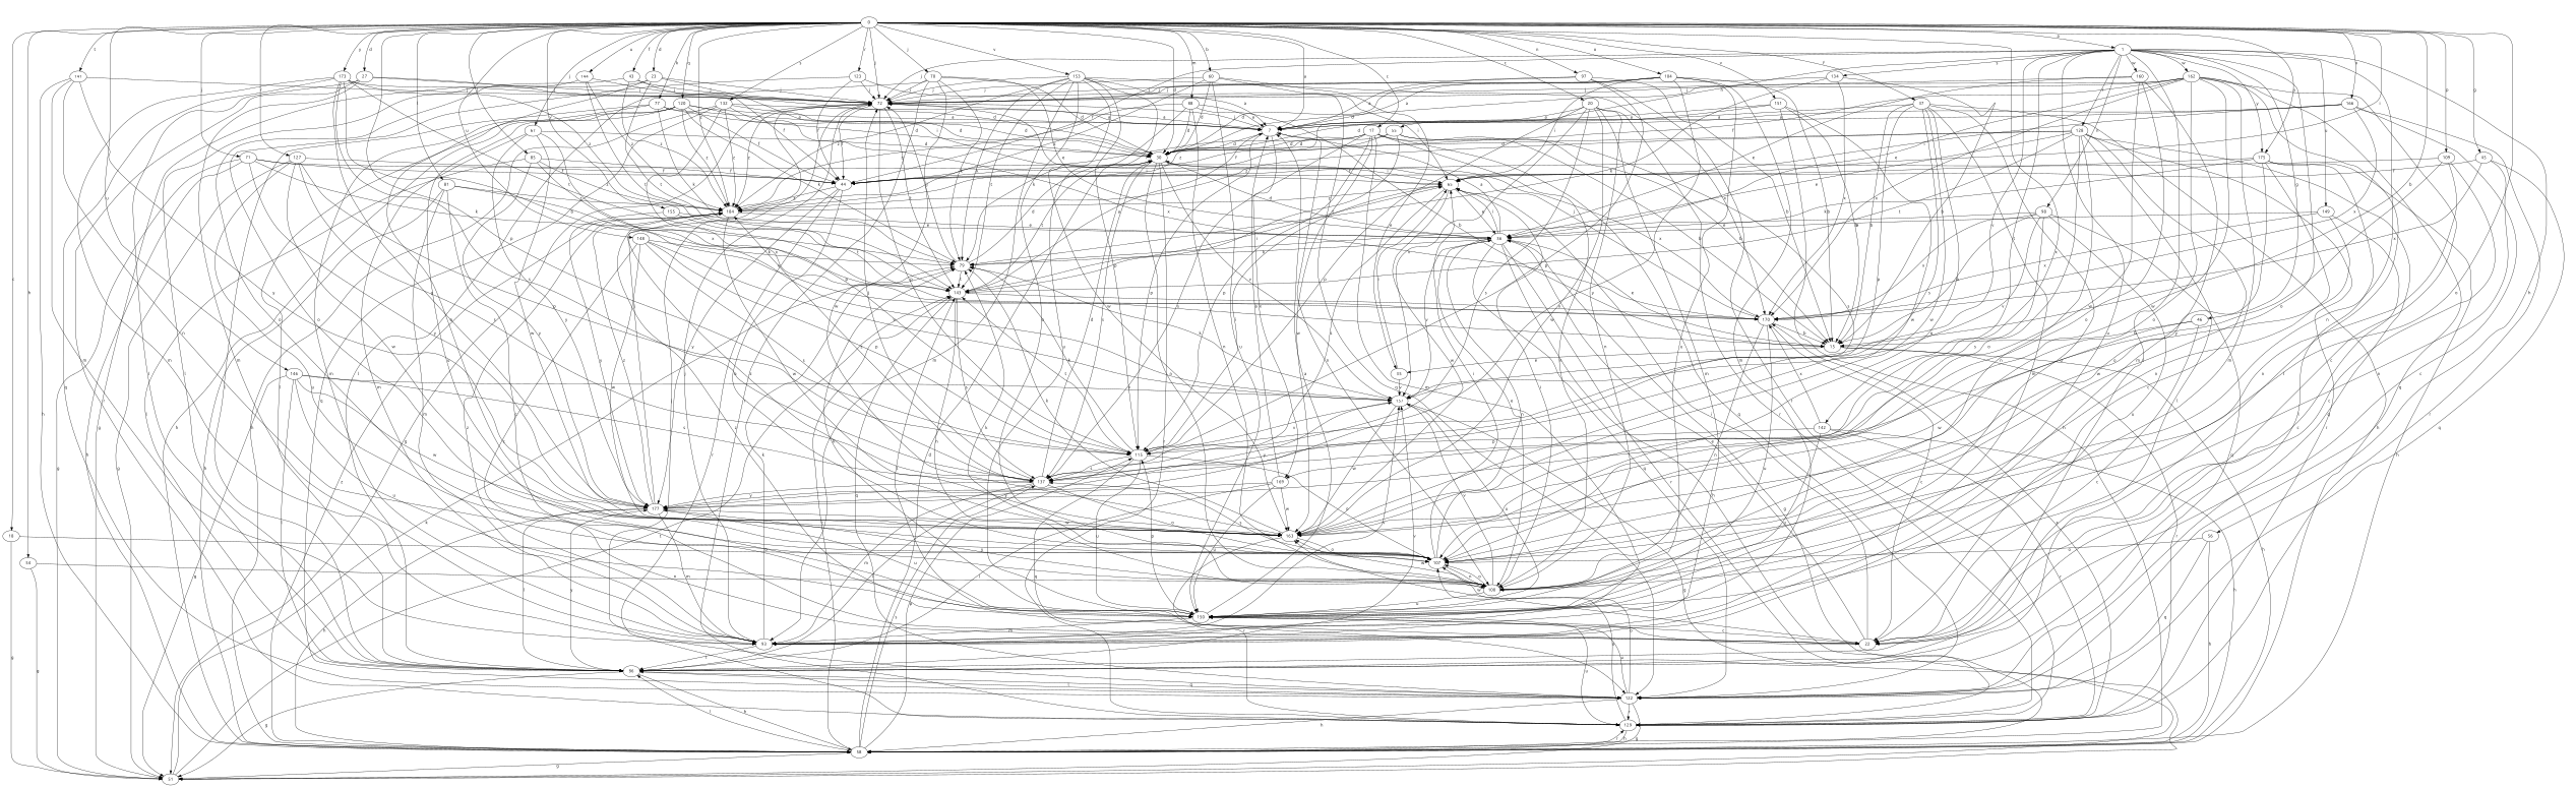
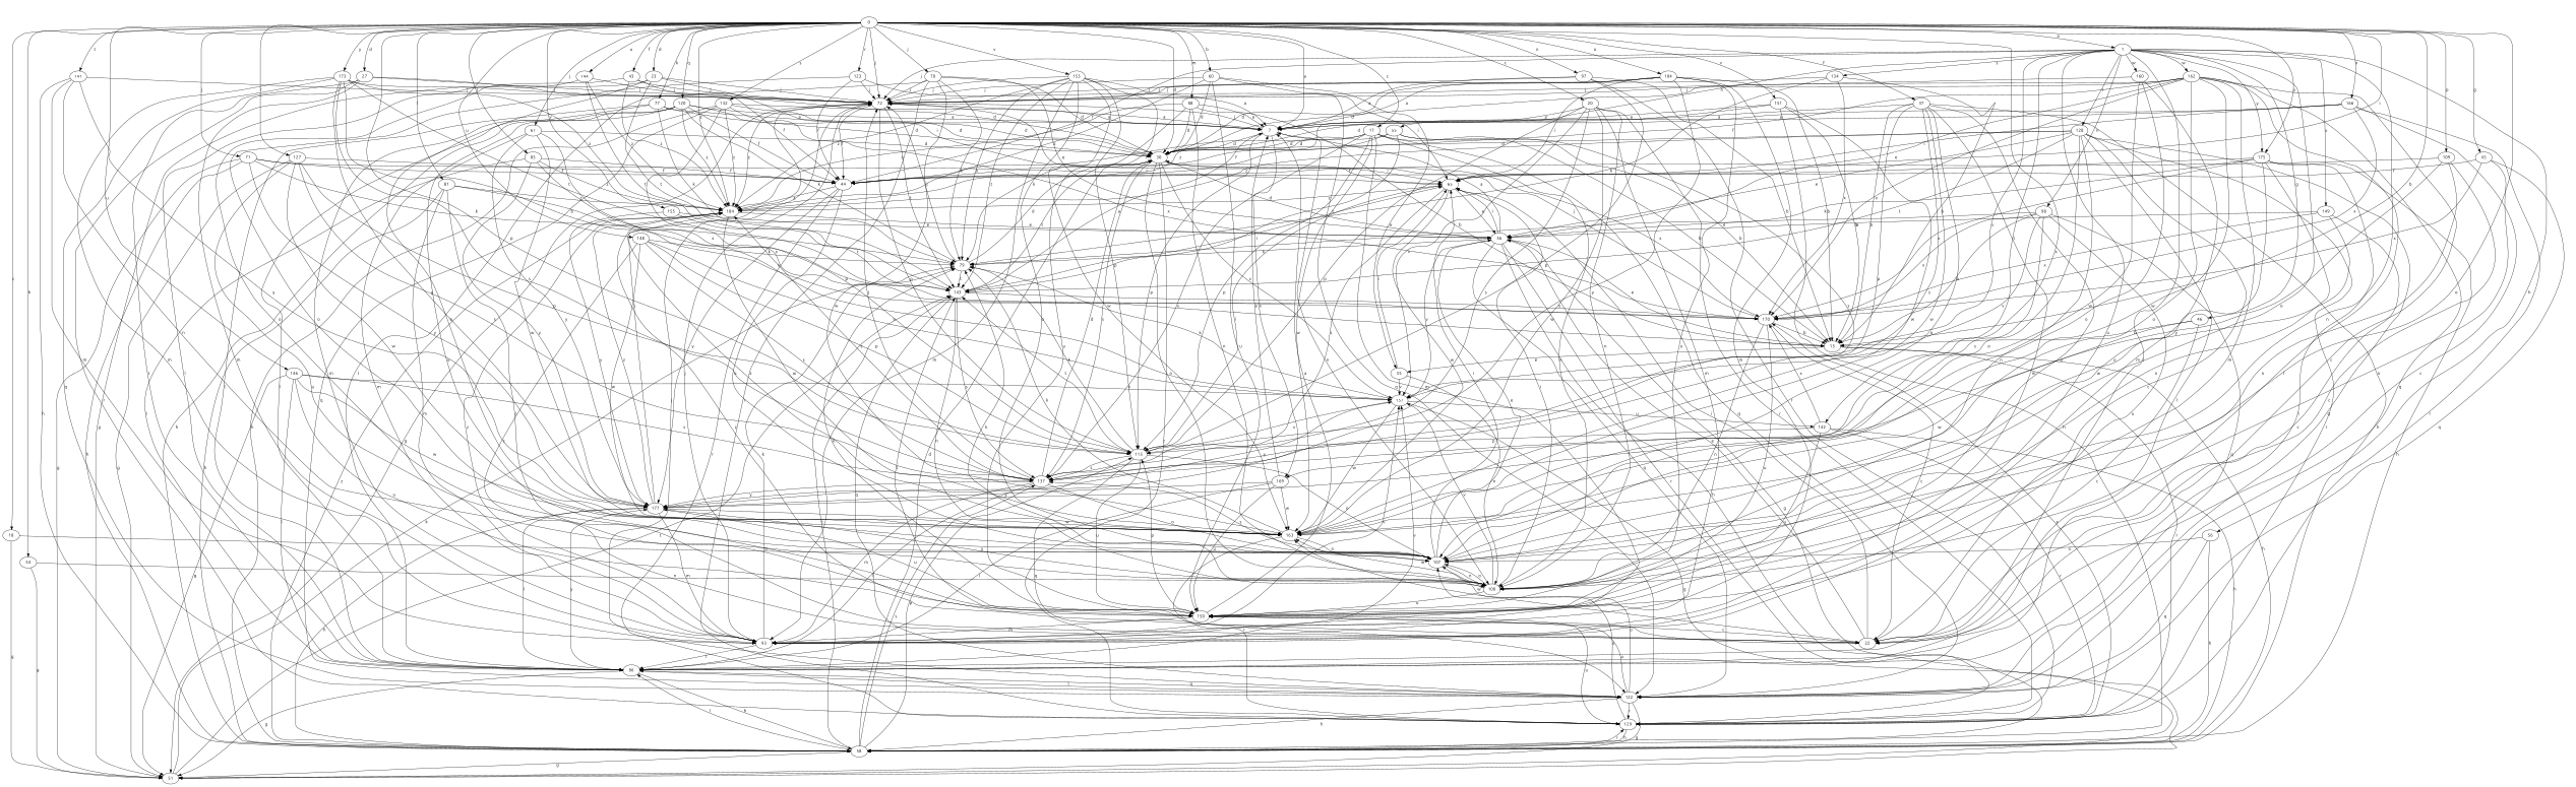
  strict digraph {
    fontname=Ubuntu
    node [fontname=Ubuntu]
    edge [fontname=Ubuntu]
    0
    1
    7
    n4 [label=60]
    15
    17
    18
    20
    23
    27
    30
    37
    43
    45
    54
    65
    67
    70
    71
    72
    77
    81
    85
    88
    97
    104
    107
    109
    115
    120
    123
    127
    132
    141
    144
    146
    148
    151
    153
    155
    166
    169
    173
    175
    184
    44
    46
    55
    56
    86
    98
    100
    128
    134
    142
    149
    150
    157
    160
    162
    35
    122
    36
    58
    129
    93
    137
    163
    51
    143
    170
    177
    79
    22
    0 -> 1 [label=a]
    0 -> 7 [label=a]
    0 -> n4 [label=b]
    0 -> 15 [label=b]
    0 -> 17 [label=c]
    0 -> 18 [label=c]
    0 -> 20 [label=c]
    0 -> 23 [label=d]
    0 -> 27 [label=d]
    0 -> 30 [label=d]
    0 -> 37 [label=f]
    0 -> 43 [label=f]
    0 -> 45 [label=g]
    0 -> 54 [label=h]
    0 -> 65 [label=i]
    0 -> 67 [label=j]
    0 -> 70 [label=j]
    0 -> 71 [label=j]
    0 -> 72 [label=j]
    0 -> 77 [label=k]
    0 -> 81 [label=l]
    0 -> 85 [label=l]
    0 -> 88 [label=m]
    0 -> 97 [label=n]
    0 -> 104 [label=o]
    0 -> 107 [label=o]
    0 -> 109 [label=p]
    0 -> 115 [label=p]
    0 -> 120 [label=q]
    0 -> 123 [label=r]
    0 -> 127 [label=r]
    0 -> 132 [label=s]
    0 -> 141 [label=t]
    0 -> 144 [label=u]
    0 -> 146 [label=u]
    0 -> 148 [label=u]
    0 -> 151 [label=v]
    0 -> 153 [label=v]
    0 -> 155 [label=v]
    0 -> 166 [label=x]
    0 -> 169 [label=x]
    0 -> 173 [label=y]
    0 -> 175 [label=y]
    0 -> 184 [label=z]
    1 -> 72 [label=j]
    1 -> 107 [label=o]
    1 -> 175 [label=y]
    1 -> 44 [label=f]
    1 -> 46 [label=g]
    1 -> 55 [label=h]
    1 -> 56 [label=h]
    1 -> 86 [label=l]
    1 -> 98 [label=n]
    1 -> 100 [label=n]
    1 -> 128 [label=r]
    1 -> 134 [label=s]
    1 -> 142 [label=t]
    1 -> 149 [label=u]
    1 -> 150 [label=u]
    1 -> 157 [label=v]
    1 -> 160 [label=w]
    1 -> 162 [label=w]
    7 -> 30 [label=d]
    7 -> 72 [label=j]
    7 -> 115 [label=p]
    7 -> 169 [label=x]
    7 -> 100 [label=n]
    n4 -> 30 [label=d]
    n4 -> 72 [label=j]
    n4 -> 184 [label=z]
    n4 -> 150 [label=u]
    n4 -> 35 [label=e]
    n4 -> 122 [label=q]
    15 -> 35 [label=e]
    15 -> 36 [label=e]
    15 -> 58 [label=h]
    15 -> 129 [label=r]
    17 -> 15 [label=b]
    17 -> 30 [label=d]
    17 -> 115 [label=p]
    17 -> 44 [label=f]
    17 -> 100 [label=n]
    17 -> 122 [label=q]
    17 -> 93 [label=m]
    17 -> 137 [label=s]
    17 -> 163 [label=w]
    18 -> 107 [label=o]
    18 -> 51 [label=g]
    20 -> 7 [label=a]
    20 -> 115 [label=p]
    20 -> 100 [label=n]
    20 -> 157 [label=v]
    20 -> 129 [label=r]
    20 -> 93 [label=m]
    20 -> 137 [label=s]
    20 -> 163 [label=w]
    23 -> 65 [label=i]
    23 -> 72 [label=j]
    23 -> 107 [label=o]
    23 -> 86 [label=l]
    23 -> 143 [label=t]
    27 -> 30 [label=d]
    27 -> 72 [label=j]
    27 -> 86 [label=l]
    27 -> 129 [label=r]
    27 -> 93 [label=m]
    30 -> 65 [label=i]
    30 -> 100 [label=n]
    30 -> 157 [label=v]
    30 -> 129 [label=r]
    30 -> 137 [label=s]
    30 -> 143 [label=t]
    30 -> 170 [label=x]
    37 -> 7 [label=a]
    37 -> 15 [label=b]
    37 -> 107 [label=o]
    37 -> 115 [label=p]
    37 -> 150 [label=u]
    37 -> 58 [label=h]
    37 -> 93 [label=m]
    37 -> 137 [label=s]
    37 -> 163 [label=w]
    43 -> 72 [label=j]
    43 -> 107 [label=o]
    43 -> 184 [label=z]
    43 -> 44 [label=f]
    45 -> 44 [label=f]
    45 -> 100 [label=n]
    45 -> 122 [label=q]
    45 -> 170 [label=x]
    54 -> 100 [label=n]
    54 -> 51 [label=g]
    65 -> 184 [label=z]
    65 -> 36 [label=e]
    65 -> 137 [label=s]
    65 -> 163 [label=w]
    67 -> 30 [label=d]
    67 -> 157 [label=v]
    67 -> 93 [label=m]
    67 -> 163 [label=w]
    67 -> 177 [label=y]
    70 -> 30 [label=d]
    70 -> 72 [label=j]
    70 -> 86 [label=l]
    70 -> 36 [label=e]
    70 -> 129 [label=r]
    70 -> 163 [label=w]
    70 -> 79 [label=k]
    71 -> 65 [label=i]
    71 -> 44 [label=f]
    71 -> 58 [label=h]
    71 -> 51 [label=g]
    71 -> 177 [label=y]
    71 -> 79 [label=k]
    72 -> 7 [label=a]
    72 -> 115 [label=p]
    72 -> 184 [label=z]
    72 -> 44 [label=f]
    72 -> 51 [label=g]
    72 -> 143 [label=t]
    77 -> 7 [label=a]
    77 -> 30 [label=d]
    77 -> 86 [label=l]
    77 -> 93 [label=m]
    77 -> 79 [label=k]
    81 -> 184 [label=z]
    81 -> 58 [label=h]
    81 -> 93 [label=m]
    81 -> 170 [label=x]
    81 -> 22 [label=c]
    85 -> 184 [label=z]
    85 -> 44 [label=f]
    85 -> 86 [label=l]
    85 -> 170 [label=x]
    85 -> 177 [label=y]
    88 -> 7 [label=a]
    88 -> 15 [label=b]
    88 -> 30 [label=d]
    88 -> 184 [label=z]
    88 -> 100 [label=n]
    88 -> 79 [label=k]
    97 -> 7 [label=a]
    97 -> 15 [label=b]
    97 -> 72 [label=j]
    97 -> 115 [label=p]
    97 -> 129 [label=r]
    104 -> 7 [label=a]
    104 -> 15 [label=b]
    104 -> 30 [label=d]
    104 -> 65 [label=i]
    104 -> 72 [label=j]
    104 -> 150 [label=u]
    104 -> 93 [label=m]
    104 -> 177 [label=y]
    107 -> 65 [label=i]
    107 -> 100 [label=n]
    107 -> 36 [label=e]
    107 -> 137 [label=s]
    109 -> 44 [label=f]
    109 -> 100 [label=n]
    109 -> 177 [label=y]
    109 -> 22 [label=c]
    115 -> 65 [label=i]
    115 -> 107 [label=o]
    115 -> 150 [label=u]
    115 -> 157 [label=v]
    115 -> 122 [label=q]
    115 -> 137 [label=s]
    115 -> 143 [label=t]
    115 -> 79 [label=k]
    120 -> 7 [label=a]
    120 -> 30 [label=d]
    120 -> 184 [label=z]
    120 -> 44 [label=f]
    120 -> 86 [label=l]
    120 -> 150 [label=u]
    120 -> 58 [label=h]
    120 -> 79 [label=k]
    123 -> 7 [label=a]
    123 -> 72 [label=j]
    123 -> 107 [label=o]
    123 -> 44 [label=f]
    127 -> 115 [label=p]
    127 -> 44 [label=f]
    127 -> 150 [label=u]
    127 -> 137 [label=s]
    127 -> 163 [label=w]
    127 -> 51 [label=g]
    132 -> 7 [label=a]
    132 -> 30 [label=d]
    132 -> 115 [label=p]
    132 -> 184 [label=z]
    132 -> 122 [label=q]
    132 -> 58 [label=h]
    132 -> 170 [label=x]
    141 -> 72 [label=j]
    141 -> 100 [label=n]
    141 -> 58 [label=h]
    141 -> 93 [label=m]
    141 -> 177 [label=y]
    144 -> 72 [label=j]
    144 -> 184 [label=z]
    144 -> 51 [label=g]
    144 -> 143 [label=t]
    146 -> 86 [label=l]
    146 -> 150 [label=u]
    146 -> 157 [label=v]
    146 -> 137 [label=s]
    146 -> 163 [label=w]
    146 -> 51 [label=g]
    148 -> 115 [label=p]
    148 -> 157 [label=v]
    148 -> 137 [label=s]
    148 -> 163 [label=w]
    148 -> 79 [label=k]
    148 -> 22 [label=c]
    151 -> 7 [label=a]
    151 -> 15 [label=b]
    151 -> 184 [label=z]
    151 -> 58 [label=h]
    151 -> 163 [label=w]
    153 -> 65 [label=i]
    153 -> 72 [label=j]
    153 -> 107 [label=o]
    153 -> 115 [label=p]
    153 -> 184 [label=z]
    153 -> 150 [label=u]
    153 -> 93 [label=m]
    153 -> 163 [label=w]
    153 -> 143 [label=t]
-   153 -> 170 [label=x]
+   175 -> 170 [label=x]
    153 -> 79 [label=k]
    155 -> 36 [label=e]
    155 -> 143 [label=t]
    155 -> 177 [label=y]
    166 -> 7 [label=a]
    166 -> 30 [label=d]
    166 -> 65 [label=i]
    166 -> 129 [label=r]
    166 -> 170 [label=x]
    166 -> 22 [label=c]
    169 -> 7 [label=a]
    169 -> 86 [label=l]
    169 -> 150 [label=u]
    169 -> 163 [label=w]
    169 -> 177 [label=y]
    173 -> 15 [label=b]
    173 -> 72 [label=j]
    173 -> 184 [label=z]
    173 -> 122 [label=q]
    173 -> 93 [label=m]
    173 -> 137 [label=s]
    173 -> 143 [label=t]
    173 -> 177 [label=y]
    175 -> 65 [label=i]
    175 -> 107 [label=o]
    175 -> 86 [label=l]
    175 -> 100 [label=n]
    175 -> 58 [label=h]
    175 -> 79 [label=k]
    184 -> 36 [label=e]
    184 -> 163 [label=w]
    44 -> 107 [label=o]
    44 -> 184 [label=z]
    44 -> 129 [label=r]
    44 -> 177 [label=y]
    46 -> 15 [label=b]
    46 -> 163 [label=w]
    46 -> 22 [label=c]
    55 -> 15 [label=b]
    55 -> 30 [label=d]
    55 -> 44 [label=f]
    55 -> 137 [label=s]
    55 -> 143 [label=t]
    56 -> 107 [label=o]
    56 -> 122 [label=q]
    56 -> 58 [label=h]
    86 -> 157 [label=v]
    86 -> 122 [label=q]
    86 -> 58 [label=h]
    86 -> 51 [label=g]
    86 -> 177 [label=y]
    98 -> 15 [label=b]
    98 -> 150 [label=u]
    98 -> 157 [label=v]
    98 -> 122 [label=q]
    98 -> 36 [label=e]
    98 -> 137 [label=s]
    98 -> 170 [label=x]
    100 -> 65 [label=i]
    100 -> 107 [label=o]
    100 -> 150 [label=u]
    100 -> 157 [label=v]
    100 -> 163 [label=w]
    100 -> 177 [label=y]
    100 -> 79 [label=k]
    128 -> 30 [label=d]
    128 -> 107 [label=o]
    128 -> 184 [label=z]
    128 -> 86 [label=l]
    128 -> 100 [label=n]
    128 -> 122 [label=q]
    128 -> 36 [label=e]
    128 -> 129 [label=r]
    128 -> 143 [label=t]
    128 -> 22 [label=c]
    134 -> 15 [label=b]
    134 -> 72 [label=j]
    134 -> 170 [label=x]
    134 -> 79 [label=k]
    142 -> 115 [label=p]
    142 -> 150 [label=u]
    142 -> 58 [label=h]
    142 -> 129 [label=r]
    142 -> 170 [label=x]
    149 -> 36 [label=e]
    149 -> 163 [label=w]
    149 -> 170 [label=x]
    149 -> 22 [label=c]
    150 -> 7 [label=a]
    150 -> 115 [label=p]
    150 -> 93 [label=m]
    150 -> 79 [label=k]
    150 -> 22 [label=c]
-   157 -> 150 [label=u]
+   157 -> 142 [label=u]
    157 -> 163 [label=w]
    157 -> 51 [label=g]
    157 -> 177 [label=y]
    157 -> 79 [label=k]
    160 -> 72 [label=j]
    160 -> 107 [label=o]
-   160 -> 36 [label=e]
    160 -> 93 [label=m]
    160 -> 163 [label=w]
    162 -> 30 [label=d]
    162 -> 72 [label=j]
    162 -> 107 [label=o]
    162 -> 44 [label=f]
    162 -> 86 [label=l]
    162 -> 122 [label=q]
    162 -> 36 [label=e]
    162 -> 93 [label=m]
    162 -> 163 [label=w]
    162 -> 170 [label=x]
    162 -> 22 [label=c]
    35 -> 65 [label=i]
    35 -> 157 [label=v]
    122 -> 72 [label=j]
    122 -> 107 [label=o]
    122 -> 86 [label=l]
    122 -> 150 [label=u]
    122 -> 58 [label=h]
    122 -> 129 [label=r]
    122 -> 51 [label=g]
    36 -> 7 [label=a]
    36 -> 30 [label=d]
    36 -> 65 [label=i]
-   36 -> 100 [label=n]
+   35 -> 100 [label=n]
    36 -> 157 [label=v]
    36 -> 122 [label=q]
    36 -> 58 [label=h]
    36 -> 129 [label=r]
    36 -> 51 [label=g]
    36 -> 79 [label=k]
    58 -> 30 [label=d]
    58 -> 115 [label=p]
    58 -> 184 [label=z]
    58 -> 86 [label=l]
    58 -> 129 [label=r]
    58 -> 137 [label=s]
    58 -> 51 [label=g]
    58 -> 143 [label=t]
    129 -> 107 [label=o]
    129 -> 150 [label=u]
    129 -> 58 [label=h]
    129 -> 170 [label=x]
    93 -> 72 [label=j]
    93 -> 184 [label=z]
    93 -> 86 [label=l]
    93 -> 157 [label=v]
    93 -> 79 [label=k]
    137 -> 30 [label=d]
    137 -> 72 [label=j]
    137 -> 107 [label=o]
    137 -> 184 [label=z]
    137 -> 86 [label=l]
    137 -> 93 [label=m]
    137 -> 177 [label=y]
    163 -> 107 [label=o]
    163 -> 184 [label=z]
    163 -> 129 [label=r]
    163 -> 79 [label=k]
    51 -> 143 [label=t]
    51 -> 79 [label=k]
    143 -> 7 [label=a]
    143 -> 65 [label=i]
    143 -> 100 [label=n]
    143 -> 122 [label=q]
    143 -> 137 [label=s]
    143 -> 170 [label=x]
    170 -> 15 [label=b]
    170 -> 72 [label=j]
    170 -> 100 [label=n]
    170 -> 150 [label=u]
    170 -> 22 [label=c]
    177 -> 72 [label=j]
    177 -> 184 [label=z]
    177 -> 86 [label=l]
    177 -> 150 [label=u]
    177 -> 58 [label=h]
    177 -> 93 [label=m]
    177 -> 163 [label=w]
    79 -> 30 [label=d]
    79 -> 72 [label=j]
    79 -> 143 [label=t]
    22 -> 65 [label=i]
    22 -> 184 [label=z]
    22 -> 36 [label=e]
    22 -> 163 [label=w]
    22 -> 143 [label=t]
  }
